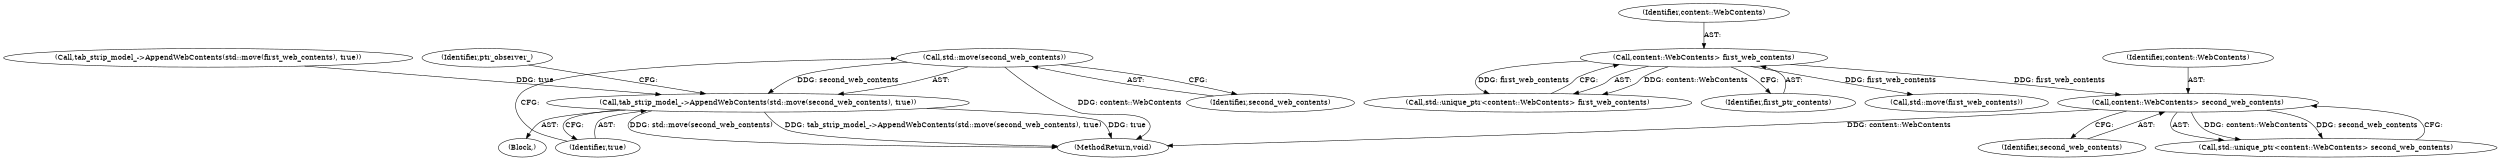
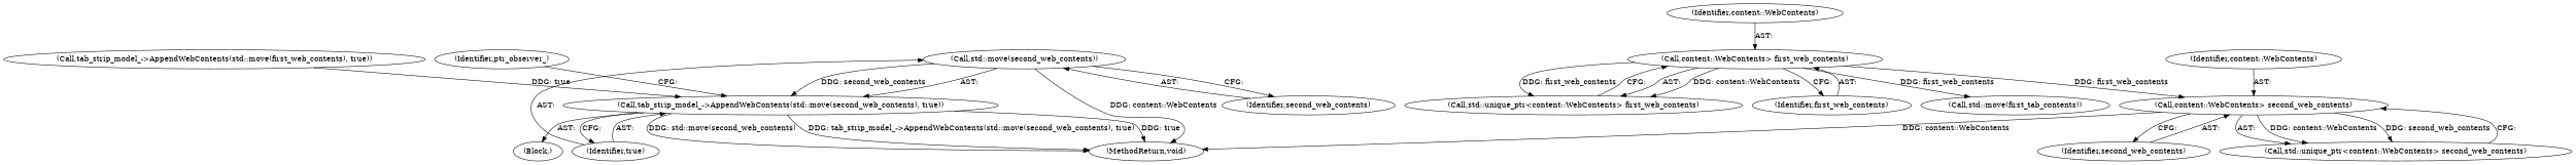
  digraph {
    n1 [label="(Call,std::move(second_web_contents))"]
    n2 [label="(Call,tab_strip_model_->AppendWebContents(std::move(second_web_contents), true))"]
    n3 [label="(MethodReturn,void)"]
    n4 [label="(Identifier,second_web_contents)"]
    n5 [label="(Block,)"]
    n6 [label="(Identifier,true)"]
    n7 [label="(Call,content::WebContents> second_web_contents)"]
    n8 [label="(Identifier,second_web_contents)"]
    n9 [label="(Call,std::unique_ptr<content::WebContents> second_web_contents)"]
    n10 [label="(Call,content::WebContents> first_web_contents)"]
-   n11 [label="(Call,std::move(first_web_contents))"]
+   n11 [label="(Call,std::move(first_tab_contents))"]
    n12 [label="(Call,std::unique_ptr<content::WebContents> first_web_contents)"]
-   n13 [label="(Identifier,first_ptr_contents)"]
+   n13 [label="(Identifier,first_web_contents)"]
    n14 [label="(Call,tab_strip_model_->AppendWebContents(std::move(first_web_contents), true))"]
    n15 [label="(Identifier,content::WebContents)"]
    n16 [label="(Identifier,ptr_observer_)"]
    n17 [label="(Identifier,content::WebContents)"]
    n1 -> n2 [label="AST: "]
    n1 -> n2 [label="DDG: second_web_contents"]
    n1 -> n3 [label="DDG: content::WebContents"]
    n1 -> n4 [label="CFG: "]
    n2 -> n3 [label="DDG: std::move(second_web_contents)"]
    n2 -> n3 [label="DDG: tab_strip_model_->AppendWebContents(std::move(second_web_contents), true)"]
    n2 -> n3 [label="DDG: true"]
    n2 -> n5 [label="AST: "]
    n2 -> n6 [label="CFG: "]
    n4 -> n1 [label="AST: "]
-   n6 -> n1 [label="CFG: "]
+   n6 -> n1 [label="AST: "]
    n6 -> n2 [label="AST: "]
    n7 -> n3 [label="DDG: content::WebContents"]
    n7 -> n8 [label="CFG: "]
    n7 -> n9 [label="AST: "]
    n7 -> n9 [label="DDG: content::WebContents"]
    n7 -> n9 [label="DDG: second_web_contents"]
    n8 -> n7 [label="AST: "]
    n9 -> n7 [label="CFG: "]
    n10 -> n7 [label="DDG: first_web_contents"]
    n10 -> n11 [label="DDG: first_web_contents"]
    n10 -> n12 [label="AST: "]
    n10 -> n12 [label="DDG: content::WebContents"]
    n10 -> n12 [label="DDG: first_web_contents"]
    n10 -> n13 [label="CFG: "]
    n12 -> n10 [label="CFG: "]
    n13 -> n10 [label="AST: "]
    n14 -> n2 [label="DDG: true"]
    n15 -> n10 [label="AST: "]
    n16 -> n2 [label="CFG: "]
    n17 -> n7 [label="AST: "]
  }
